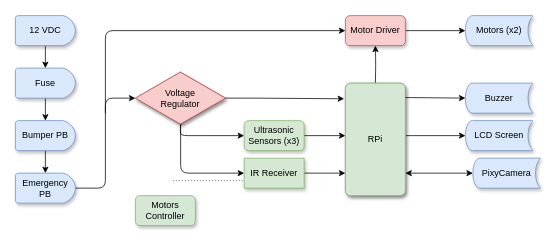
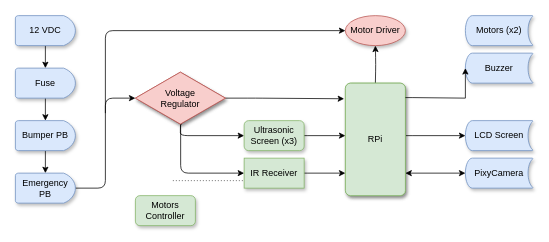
  <mxCell id="0" />
  <mxCell id="1" parent="0" />
  <mxCell id="2" value="" style="edgeStyle=orthogonalEdgeStyle;orthogonalLoop=1;jettySize=auto;html=1;shadow=0;strokeWidth=1;fontStyle=0" parent="1" edge="1"><mxGeometry relative="1" as="geometry"><mxPoint x="60" y="60" as="sourcePoint" /><mxPoint x="60" y="90" as="targetPoint" /></mxGeometry></mxCell>
  <mxCell id="3" value="" style="edgeStyle=orthogonalEdgeStyle;orthogonalLoop=1;jettySize=auto;html=1;entryX=0.5;entryY=0;entryDx=0;entryDy=0;shadow=0;strokeWidth=1;fontStyle=0" parent="1" edge="1"><mxGeometry relative="1" as="geometry"><mxPoint x="60" y="200" as="sourcePoint" /><mxPoint x="60" y="230" as="targetPoint" /></mxGeometry></mxCell>
  <mxCell id="4" value="" style="edgeStyle=orthogonalEdgeStyle;orthogonalLoop=1;jettySize=auto;html=1;entryX=0.5;entryY=0;entryDx=0;entryDy=0;shadow=0;strokeWidth=1;fontStyle=0" parent="1" edge="1"><mxGeometry relative="1" as="geometry"><mxPoint x="60" y="130" as="sourcePoint" /><mxPoint x="60" y="160" as="targetPoint" /></mxGeometry></mxCell>
  <mxCell id="5" value="" style="edgeStyle=orthogonalEdgeStyle;rounded=1;orthogonalLoop=1;jettySize=auto;html=1;exitX=0.503;exitY=0.787;exitDx=0;exitDy=0;exitPerimeter=0;entryX=0;entryY=0.5;entryDx=0;entryDy=0;shadow=0;strokeWidth=1;fontStyle=0" parent="1" source="6" target="28" edge="1"><mxGeometry relative="1" as="geometry"><mxPoint x="300" y="240" as="targetPoint" /><Array as="points"><mxPoint x="240" y="230" /></Array></mxGeometry></mxCell>
  <mxCell id="6" value="Voltage &lt;br&gt;Regulator" style="whiteSpace=wrap;html=1;rounded=1;shape=isoRectangle;shadow=1;strokeWidth=1;fillColor=#f8cecc;strokeColor=#b85450;fontStyle=0" parent="1" vertex="1"><mxGeometry x="180" y="80" width="120" height="100" as="geometry" /></mxCell>
  <mxCell id="7" value="" style="edgeStyle=orthogonalEdgeStyle;orthogonalLoop=1;jettySize=auto;html=1;shadow=0;strokeWidth=1;fontStyle=0" parent="1" target="10" edge="1"><mxGeometry relative="1" as="geometry"><mxPoint x="500" y="110" as="sourcePoint" /></mxGeometry></mxCell>
  <mxCell id="8" value="" style="edgeStyle=orthogonalEdgeStyle;rounded=0;orthogonalLoop=1;jettySize=auto;html=1;shadow=0;strokeWidth=1;fontStyle=0" parent="1" target="24" edge="1"><mxGeometry relative="1" as="geometry"><mxPoint x="380" y="180" as="sourcePoint" /><Array as="points"><mxPoint x="410" y="180" /><mxPoint x="410" y="180" /></Array></mxGeometry></mxCell>
- <mxCell id="9" value="" style="edgeStyle=orthogonalEdgeStyle;orthogonalLoop=1;jettySize=auto;html=1;shadow=0;strokeWidth=1;fontStyle=0;entryX=0;entryY=0.5;entryDx=0;entryDy=0;entryPerimeter=0;" parent="1" source="10" target="20" edge="1"><mxGeometry relative="1" as="geometry"><mxPoint x="580" y="40" as="targetPoint" /></mxGeometry></mxCell>
- <mxCell id="10" value="Motor Driver" style="whiteSpace=wrap;html=1;glass=0;rounded=1;strokeWidth=1;shadow=1;fillColor=#f8cecc;strokeColor=#b85450;fontStyle=0" parent="1" vertex="1"><mxGeometry x="460" y="20" width="80" height="40" as="geometry" /></mxCell>
+ <mxCell id="10" value="Motor Driver" style="ellipse;whiteSpace=wrap;html=1;glass=0;strokeWidth=1;shadow=1;fillColor=#f8cecc;strokeColor=#b85450;fontStyle=0;" parent="1" vertex="1"><mxGeometry x="460" y="20" width="80" height="40" as="geometry" /></mxCell>
  <mxCell id="11" value="" style="edgeStyle=orthogonalEdgeStyle;rounded=0;orthogonalLoop=1;jettySize=auto;html=1;shadow=0;strokeWidth=1;fontStyle=0;exitX=1;exitY=0.5;exitDx=0;exitDy=0;" parent="1" source="28" target="24" edge="1"><mxGeometry relative="1" as="geometry"><mxPoint x="380" y="240" as="sourcePoint" /><Array as="points"><mxPoint x="410" y="230" /><mxPoint x="410" y="230" /></Array></mxGeometry></mxCell>
  <mxCell id="12" value="" style="edgeStyle=segmentEdgeStyle;endArrow=classic;html=1;entryX=0;entryY=0.5;entryDx=0;entryDy=0;shadow=0;strokeWidth=1;fontStyle=0" parent="1" target="6" edge="1"><mxGeometry width="50" height="50" relative="1" as="geometry"><mxPoint x="100" y="250" as="sourcePoint" /><mxPoint x="180" y="110" as="targetPoint" /><Array as="points"><mxPoint x="100" y="250" /><mxPoint x="140" y="250" /><mxPoint x="140" y="130" /></Array></mxGeometry></mxCell>
  <mxCell id="13" value="" style="edgeStyle=segmentEdgeStyle;endArrow=classic;html=1;entryX=0;entryY=0.5;entryDx=0;entryDy=0;shadow=0;strokeWidth=1;fontStyle=0" parent="1" target="10" edge="1"><mxGeometry width="50" height="50" relative="1" as="geometry"><mxPoint x="140" y="150" as="sourcePoint" /><mxPoint x="440" y="60" as="targetPoint" /><Array as="points"><mxPoint x="140" y="40" /></Array></mxGeometry></mxCell>
  <mxCell id="14" value="" style="edgeStyle=segmentEdgeStyle;endArrow=classic;html=1;exitX=1;exitY=0.5;exitDx=0;exitDy=0;entryX=-0.021;entryY=0.139;entryDx=0;entryDy=0;entryPerimeter=0;shadow=0;strokeWidth=1;fontStyle=0" parent="1" source="6" target="29" edge="1"><mxGeometry width="50" height="50" relative="1" as="geometry"><mxPoint x="270" y="110" as="sourcePoint" /><mxPoint x="420" y="130.02" as="targetPoint" /><Array as="points"><mxPoint x="340" y="130" /></Array></mxGeometry></mxCell>
  <mxCell id="15" value="" style="edgeStyle=segmentEdgeStyle;endArrow=classic;html=1;entryX=0;entryY=0.5;entryDx=0;entryDy=0;exitX=0.512;exitY=0.846;exitDx=0;exitDy=0;exitPerimeter=0;shadow=0;strokeWidth=1;fontStyle=0" parent="1" source="6" target="27" edge="1"><mxGeometry width="50" height="50" relative="1" as="geometry"><mxPoint x="240" y="170" as="sourcePoint" /><mxPoint x="300" y="180" as="targetPoint" /><Array as="points"><mxPoint x="240" y="165" /><mxPoint x="240" y="180" /></Array></mxGeometry></mxCell>
  <mxCell id="16" value="12 VDC" style="strokeWidth=1;html=1;shape=mxgraph.flowchart.delay;whiteSpace=wrap;rounded=1;shadow=1;glass=0;fillColor=#dae8fc;strokeColor=#6c8ebf;fontStyle=0;fontFamily=Helvetica;" parent="1" vertex="1"><mxGeometry x="20" y="20" width="80" height="40" as="geometry" /></mxCell>
  <mxCell id="17" value="Fuse" style="strokeWidth=1;html=1;shape=mxgraph.flowchart.delay;whiteSpace=wrap;rounded=1;shadow=1;glass=0;fillColor=#dae8fc;strokeColor=#6c8ebf;fontStyle=0;fontFamily=Helvetica;" parent="1" vertex="1"><mxGeometry x="20" y="90" width="80" height="40" as="geometry" /></mxCell>
  <mxCell id="18" value="Bumper PB" style="strokeWidth=1;html=1;shape=mxgraph.flowchart.delay;whiteSpace=wrap;rounded=1;shadow=1;glass=0;fillColor=#dae8fc;strokeColor=#6c8ebf;fontStyle=0;fontFamily=Helvetica;" parent="1" vertex="1"><mxGeometry x="20" y="160" width="80" height="40" as="geometry" /></mxCell>
  <mxCell id="19" value="Emergency PB" style="strokeWidth=1;html=1;shape=mxgraph.flowchart.delay;whiteSpace=wrap;rounded=1;shadow=1;glass=0;fillColor=#dae8fc;strokeColor=#6c8ebf;fontStyle=0;fontFamily=Helvetica;" parent="1" vertex="1"><mxGeometry x="20" y="230" width="80" height="40" as="geometry" /></mxCell>
  <mxCell id="20" value="Motors (x2)" style="strokeWidth=1;html=1;shape=mxgraph.flowchart.stored_data;whiteSpace=wrap;rounded=1;shadow=1;glass=0;fillColor=#dae8fc;strokeColor=#6c8ebf;fontStyle=0" parent="1" vertex="1"><mxGeometry x="620" y="20" width="90" height="40" as="geometry" /></mxCell>
  <mxCell id="21" value="LCD Screen" style="strokeWidth=1;html=1;shape=mxgraph.flowchart.stored_data;whiteSpace=wrap;rounded=1;shadow=1;glass=0;fillColor=#dae8fc;strokeColor=#6c8ebf;fontStyle=0" parent="1" vertex="1"><mxGeometry x="620" y="160" width="90" height="40" as="geometry" /></mxCell>
- <mxCell id="22" value="PixyCamera" style="strokeWidth=1;html=1;shape=mxgraph.flowchart.stored_data;whiteSpace=wrap;rounded=1;shadow=1;glass=0;fillColor=#dae8fc;strokeColor=#6c8ebf;fontStyle=0" parent="1" vertex="1"><mxGeometry x="630" y="210" width="90" height="40" as="geometry" /></mxCell>
+ <mxCell id="22" value="PixyCamera" style="strokeWidth=1;html=1;shape=mxgraph.flowchart.stored_data;whiteSpace=wrap;rounded=1;shadow=1;glass=0;fillColor=#dae8fc;strokeColor=#6c8ebf;fontStyle=0" parent="1" vertex="1"><mxGeometry x="620" y="210" width="90" height="40" as="geometry" /></mxCell>
  <mxCell id="23" value="" style="edgeStyle=orthogonalEdgeStyle;rounded=0;orthogonalLoop=1;jettySize=auto;html=1;shadow=0;strokeWidth=1;fontStyle=0" parent="1" source="24" target="21" edge="1"><mxGeometry relative="1" as="geometry"><Array as="points"><mxPoint x="550" y="180" /><mxPoint x="550" y="180" /></Array></mxGeometry></mxCell>
  <mxCell id="24" value="RPi" style="rounded=1;whiteSpace=wrap;html=1;absoluteArcSize=1;arcSize=14;strokeWidth=1;shadow=1;glass=0;fillColor=#d5e8d4;strokeColor=#82b366;fontStyle=0" parent="1" vertex="1"><mxGeometry x="460" y="110" width="80" height="150" as="geometry" /></mxCell>
  <mxCell id="25" value="" style="endArrow=classic;startArrow=classic;html=1;shadow=0;strokeWidth=1;fontStyle=0;entryX=0;entryY=0.5;entryDx=0;entryDy=0;entryPerimeter=0;exitX=1;exitY=0.8;exitDx=0;exitDy=0;exitPerimeter=0;" parent="1" source="29" target="22" edge="1"><mxGeometry width="50" height="50" relative="1" as="geometry"><mxPoint x="560" y="250" as="sourcePoint" /><mxPoint x="580" y="240" as="targetPoint" /></mxGeometry></mxCell>
  <mxCell id="26" value="Voltage &lt;br&gt;Regulator" style="whiteSpace=wrap;html=1;rounded=1;shape=isoRectangle;shadow=1;strokeWidth=1;fillColor=#f8cecc;strokeColor=#b85450;fontStyle=0" parent="1" vertex="1"><mxGeometry x="180" y="80" width="120" height="100" as="geometry" /></mxCell>
- <mxCell id="27" value="Ultrasonic Sensors (x3)" style="whiteSpace=wrap;html=1;rounded=1;shadow=1;strokeWidth=1;fillColor=#d5e8d4;strokeColor=#82b366;fontStyle=0" parent="1" vertex="1"><mxGeometry x="325" y="160" width="80" height="40" as="geometry" /></mxCell>
+ <mxCell id="27" value="Ultrasonic Screen (x3)" style="whiteSpace=wrap;html=1;rounded=1;shadow=1;strokeWidth=1;fillColor=#d5e8d4;strokeColor=#82b366;fontStyle=0" parent="1" vertex="1"><mxGeometry x="325" y="160" width="80" height="40" as="geometry" /></mxCell>
  <mxCell id="28" value="IR Receiver" style="whiteSpace=wrap;html=1;shadow=1;strokeWidth=1;fillColor=#d5e8d4;strokeColor=#82b366;fontStyle=0;rounded=0;" parent="1" vertex="1"><mxGeometry x="325" y="210" width="80" height="40" as="geometry" /></mxCell>
  <mxCell id="29" value="RPi" style="rounded=1;whiteSpace=wrap;html=1;absoluteArcSize=1;arcSize=14;strokeWidth=1;shadow=1;glass=0;fillColor=#d5e8d4;strokeColor=#82b366;fontStyle=0" parent="1" vertex="1"><mxGeometry x="460" y="110" width="80" height="150" as="geometry" /></mxCell>
  <mxCell id="30" value="" style="shape=image;html=1;verticalAlign=top;verticalLabelPosition=bottom;labelBackgroundColor=#ffffff;imageAspect=0;aspect=fixed;image=https://cdn0.iconfinder.com/data/icons/google-material-design-3-0/48/ic_settings_remote_48px-128.png;rounded=1;shadow=1;glass=0;strokeWidth=1;fillColor=#ffffff;gradientColor=#ffffff;fontFamily=Helvetica;fontStyle=0" parent="1" vertex="1"><mxGeometry x="210" y="240" width="20" height="20" as="geometry" /></mxCell>
  <mxCell id="31" value="Motors Controller" style="whiteSpace=wrap;html=1;rounded=1;shadow=1;strokeWidth=1;fillColor=#d5e8d4;strokeColor=#82b366;fontStyle=0" parent="1" vertex="1"><mxGeometry x="180" y="260" width="80" height="40" as="geometry" /></mxCell>
  <mxCell id="32" value="" style="endArrow=none;dashed=1;html=1;dashPattern=1 3;strokeWidth=1;shadow=0;fontFamily=Helvetica;entryX=0;entryY=0.75;entryDx=0;entryDy=0;fontStyle=0" parent="1" target="28" edge="1"><mxGeometry width="50" height="50" relative="1" as="geometry"><mxPoint x="230" y="240" as="sourcePoint" /><mxPoint x="340" y="260" as="targetPoint" /><Array as="points"><mxPoint x="270" y="240" /></Array></mxGeometry></mxCell>
- <mxCell id="33" value="Buzzer" style="strokeWidth=1;html=1;shape=mxgraph.flowchart.stored_data;whiteSpace=wrap;rounded=1;shadow=1;glass=0;fillColor=#dae8fc;strokeColor=#6c8ebf;fontStyle=0" parent="1" vertex="1"><mxGeometry x="620" y="110" width="90" height="40" as="geometry" /></mxCell>
+ <mxCell id="33" value="Buzzer" style="strokeWidth=1;html=1;shape=mxgraph.flowchart.stored_data;whiteSpace=wrap;rounded=1;shadow=1;glass=0;fillColor=#dae8fc;strokeColor=#6c8ebf;fontStyle=0" parent="1" vertex="1"><mxGeometry x="620" y="70" width="90" height="40" as="geometry" /></mxCell>
  <mxCell id="34" value="" style="edgeStyle=orthogonalEdgeStyle;rounded=0;orthogonalLoop=1;jettySize=auto;html=1;shadow=0;strokeWidth=1;fontStyle=0;entryX=0;entryY=0.5;entryDx=0;entryDy=0;entryPerimeter=0;" parent="1" target="33" edge="1"><mxGeometry relative="1" as="geometry"><Array as="points"><mxPoint x="550" y="129" /><mxPoint x="620" y="130" /></Array><mxPoint x="540" y="129.31" as="sourcePoint" /><mxPoint x="620" y="129.31" as="targetPoint" /></mxGeometry></mxCell>
